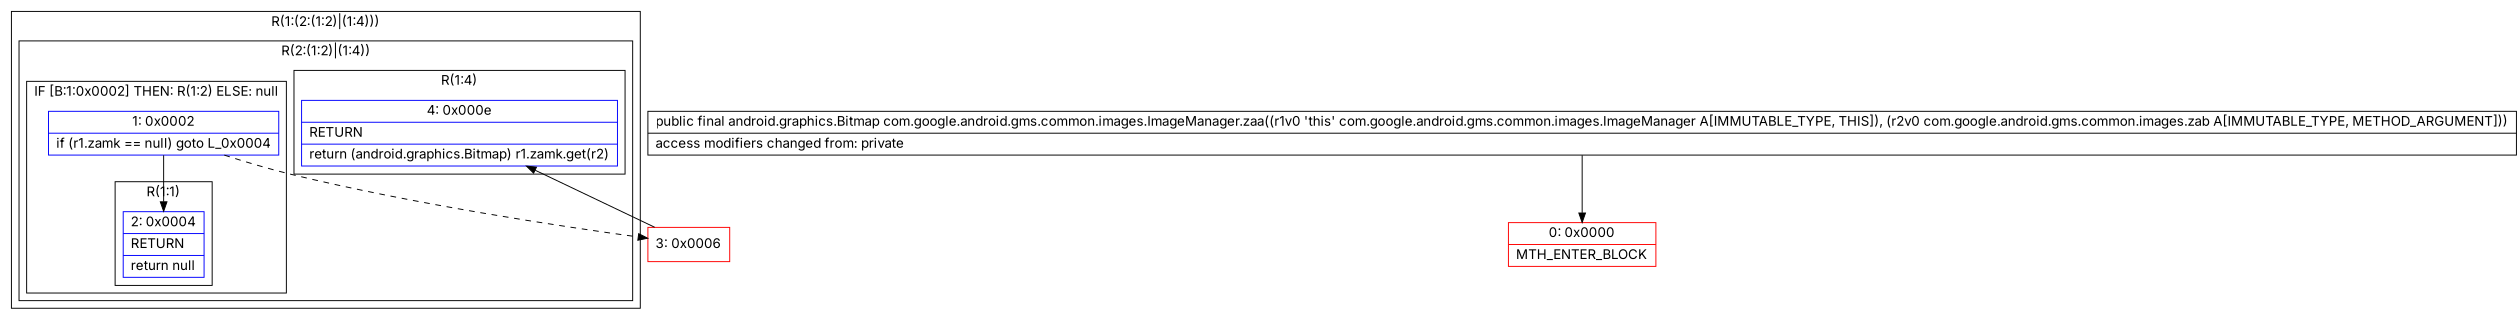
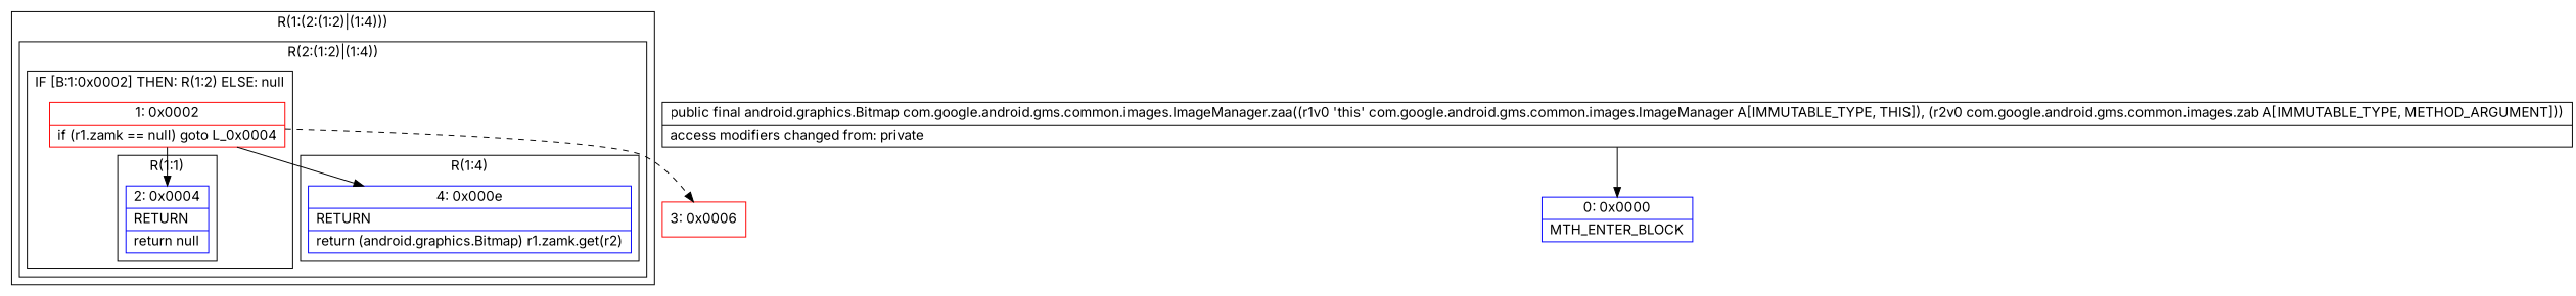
  digraph {
    fontname=Inter
    node [color=blue fontname=Inter shape=record]
    edge [fontname=Inter]
    n1 [label="{2\:\ 0x0004|RETURN\l|return null\l}"]
-   n2 [label="{1\:\ 0x0002|if (r1.zamk == null) goto L_0x0004\l}"]
+   n2 [color=red label="{1\:\ 0x0002|if (r1.zamk == null) goto L_0x0004\l}"]
    n3 [label="{4\:\ 0x000e|RETURN\l|return (android.graphics.Bitmap) r1.zamk.get(r2)\l}"]
    n4 [color=red label="{3\:\ 0x0006}"]
-   n5 [color=red label="{0\:\ 0x0000|MTH_ENTER_BLOCK\l}"]
+   n5 [label="{0\:\ 0x0000|MTH_ENTER_BLOCK\l}"]
    n6 [label="{public final android.graphics.Bitmap com.google.android.gms.common.images.ImageManager.zaa((r1v0 'this' com.google.android.gms.common.images.ImageManager A[IMMUTABLE_TYPE, THIS]), (r2v0 com.google.android.gms.common.images.zab A[IMMUTABLE_TYPE, METHOD_ARGUMENT]))  | access modifiers changed from: private\l}" color=""]
    subgraph cluster_1 {
      label="R(1:(2:(1:2)|(1:4)))"
      subgraph cluster_2 {
        label="R(2:(1:2)|(1:4))"
        subgraph cluster_3 {
          label="IF [B:1:0x0002] THEN: R(1:2) ELSE: null"
          n2
          subgraph cluster_4 {
            label="R(1:1)"
            n1
          }
        }
        subgraph cluster_5 {
          label="R(1:4)"
          n3
        }
      }
    }
    n2 -> n1
    n2 -> n4 [style=dashed]
-   n4 -> n3
+   n2 -> n3
    n6 -> n5
  }
